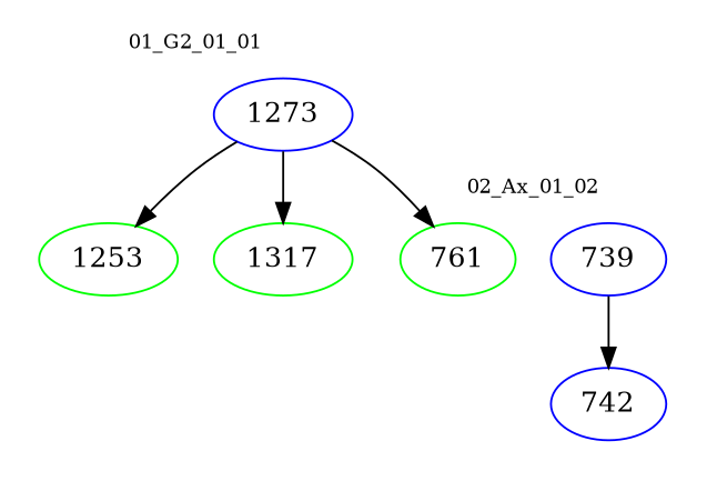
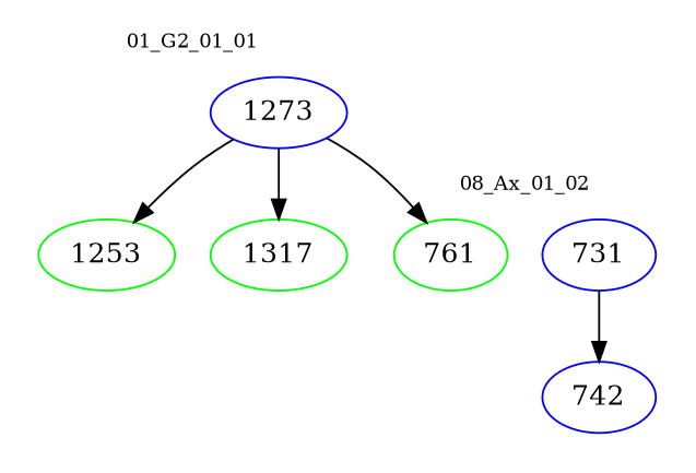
  digraph {
    node [color=blue]
    edge [color=black]
-   n1 [label=739]
+   n1 [label=731]
    n2 [label=742]
    n3 [color=green label=761]
    n4 [label=1273]
    n5 [color=green label=1253]
    n6 [color=green label=1317]
    subgraph cluster_1 {
      color=white
      fontsize=10
-     label="02_Ax_01_02"
+     label="08_Ax_01_02"
      n1
      n2
      n3
    }
    subgraph cluster_2 {
      color=white
      fontsize=10
      label="01_G2_01_01"
      n4
      n5
      n6
    }
    n1 -> n2
    n4 -> n3
    n4 -> n5
    n4 -> n6
  }
